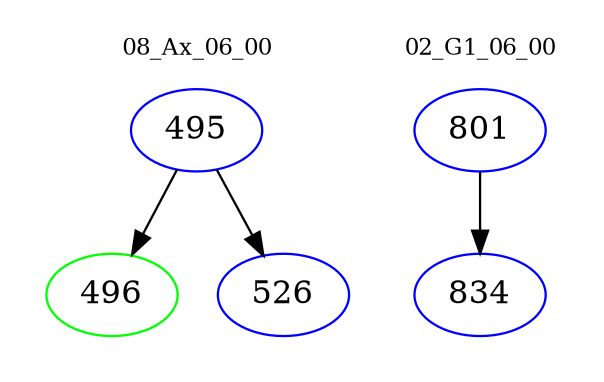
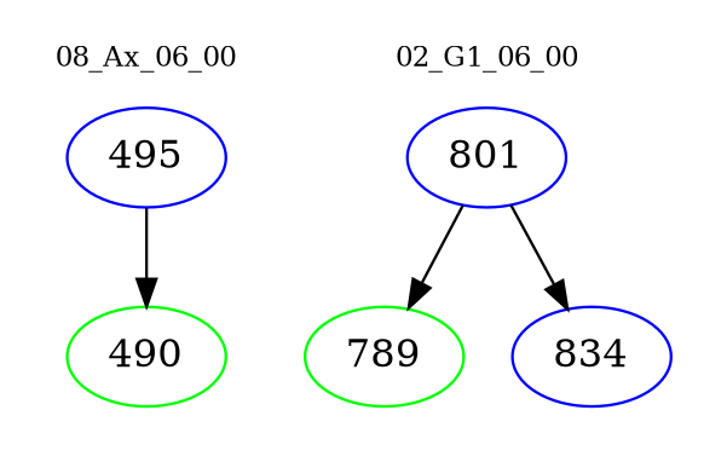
  digraph {
    node [color=blue]
    edge [color=black]
    n1 [label=495]
-   n2 [color=green label=496]
-   n3 [label=526]
+   n2 [color=green label=490]
    n4 [label=801]
+   n5 [color=green label=789]
    n6 [label=834]
    subgraph cluster_1 {
      color=white
      fontsize=10
      label="08_Ax_06_00"
      n1
      n2
-     n3
    }
    subgraph cluster_2 {
      color=white
      fontsize=10
      label="02_G1_06_00"
      n4
+     n5
      n6
    }
    n1 -> n2
-   n1 -> n3
+   n4 -> n5
    n4 -> n6
  }
